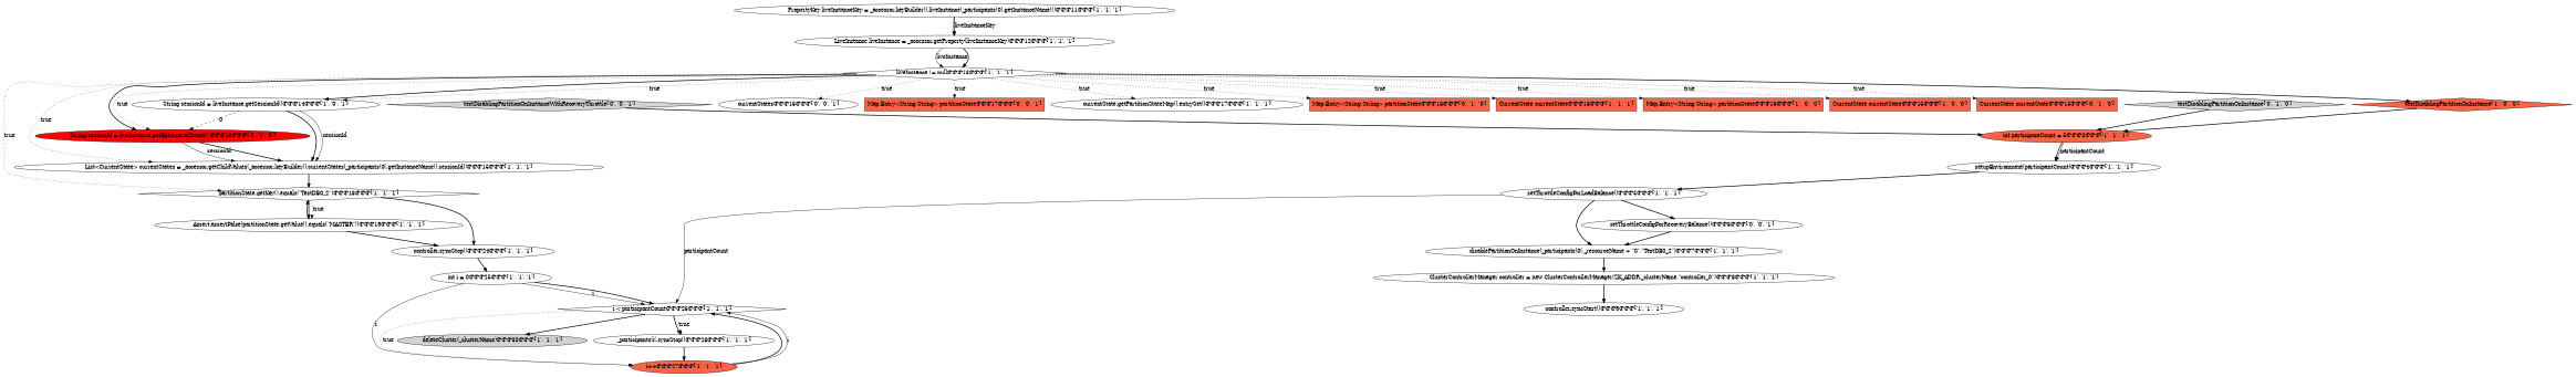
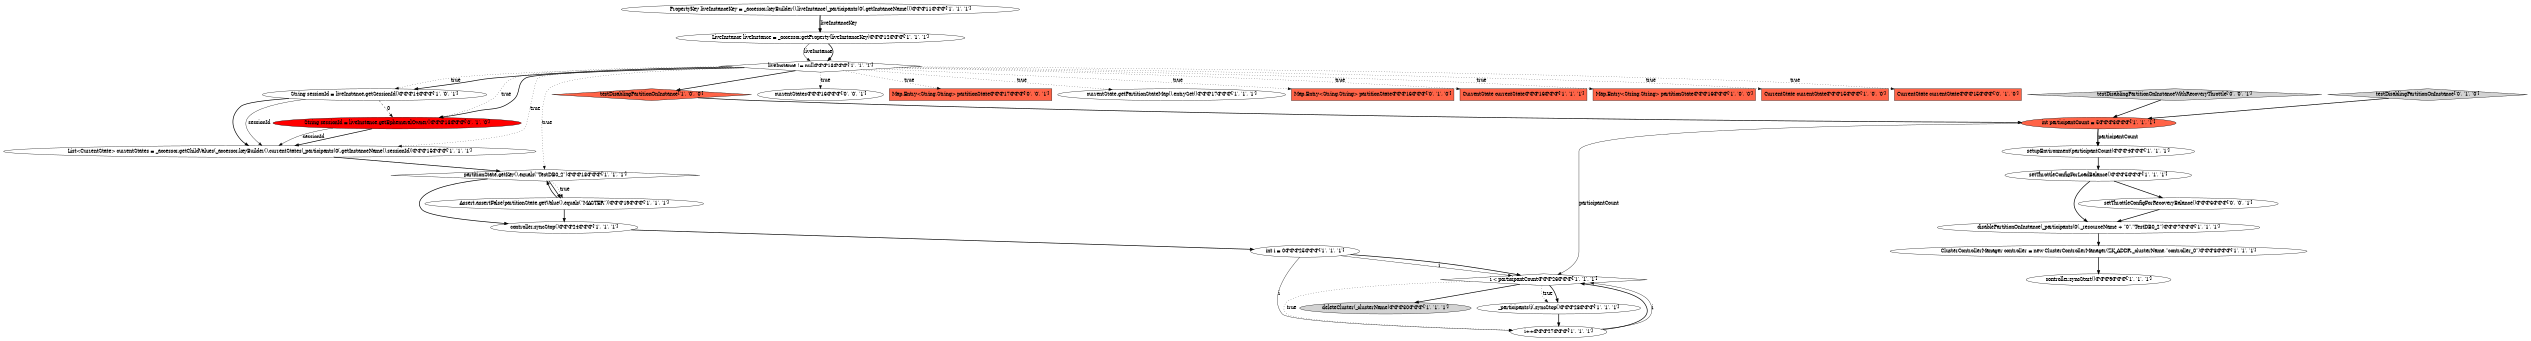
  digraph {
    node [fillcolor=white shape=ellipse style=filled]
    edge [style=bold]
    n1 [label="String sessionId = liveInstance.getSessionId()@@@14@@@['1', '0', '1']"]
    n2 [fillcolor=red label="String sessionId = liveInstance.getEphemeralOwner()@@@13@@@['0', '1', '0']"]
    n3 [label="List<CurrentState> currentStates = _accessor.getChildValues(_accessor.keyBuilder().currentStates(_participants(0(.getInstanceName(),sessionId))@@@15@@@['1', '1', '1']"]
    n4 [label="partitionState.getKey().equals(\"TestDB0_2\")@@@18@@@['1', '1', '1']" shape=diamond]
    n5 [fillcolor=tomato label="testDisablingPartitionOnInstance['1', '0', '0']" shape=diamond]
    n6 [fillcolor=tomato label="int participantCount = 5@@@3@@@['1', '1', '1']"]
    n7 [label="i < participantCount@@@26@@@['1', '1', '1']" shape=diamond]
    n8 [label="setupEnvironment(participantCount)@@@4@@@['1', '1', '1']"]
    n9 [label="setThrottleConfigForLoadBalance()@@@5@@@['1', '1', '1']"]
    n10 [label="setThrottleConfigForRecoveryBalance()@@@6@@@['0', '0', '1']"]
    n11 [label="disablePartitionOnInstance(_participants(0(,_resourceName + \"0\",\"TestDB0_2\")@@@7@@@['1', '1', '1']"]
    n12 [label="ClusterControllerManager controller = new ClusterControllerManager(ZK_ADDR,_clusterName,\"controller_0\")@@@8@@@['1', '1', '1']"]
    n13 [label="currentStates@@@16@@@['0', '0', '1']"]
    n14 [label="_participants(i(.syncStop()@@@28@@@['1', '1', '1']"]
-   n15 [fillcolor=tomato label="i++@@@27@@@['1', '1', '1']"]
+   n15 [label="i++@@@27@@@['1', '1', '1']"]
    n16 [fillcolor=lightgray label="deleteCluster(_clusterName)@@@30@@@['1', '1', '1']"]
    n17 [label="liveInstance != null@@@13@@@['1', '1', '1']" shape=diamond]
    n18 [fillcolor=tomato label="Map.Entry<String,String> partitionState@@@17@@@['0', '0', '1']" shape=box]
    n19 [label="currentState.getPartitionStateMap().entrySet()@@@17@@@['1', '1', '1']"]
    n20 [fillcolor=tomato label="Map.Entry<String,String> partitionState@@@16@@@['0', '1', '0']" shape=box]
    n21 [fillcolor=tomato label="CurrentState currentState@@@16@@@['1', '1', '1']" shape=box]
    n22 [fillcolor=tomato label="Map.Entry<String,String> partitionState@@@16@@@['1', '0', '0']" shape=box]
    n23 [fillcolor=tomato label="CurrentState currentState@@@15@@@['1', '0', '0']" shape=box]
    n24 [fillcolor=tomato label="CurrentState currentState@@@15@@@['0', '1', '0']" shape=box]
    n25 [label="controller.syncStop()@@@24@@@['1', '1', '1']"]
    n26 [label="Assert.assertFalse(partitionState.getValue().equals(\"MASTER\"))@@@19@@@['1', '1', '1']"]
    n27 [label="int i = 0@@@25@@@['1', '1', '1']"]
    n28 [label="PropertyKey liveInstanceKey = _accessor.keyBuilder().liveInstance(_participants(0(.getInstanceName())@@@11@@@['1', '1', '1']"]
    n29 [label="LiveInstance liveInstance = _accessor.getProperty(liveInstanceKey)@@@12@@@['1', '1', '1']"]
    n30 [label="controller.syncStart()@@@9@@@['1', '1', '1']"]
    n31 [fillcolor=lightgray label="testDisablingPartitionOnInstanceWithRecoveryThrottle['0', '0', '1']" shape=diamond]
    n32 [fillcolor=lightgray label="testDisablingPartitionOnInstance['0', '1', '0']" shape=diamond]
    n1 -> n2 [label=0 style=dashed]
    n1 -> n3
    n1 -> n3 [label=sessionId style=solid]
    n2 -> n3
    n2 -> n3 [label=sessionId style=solid]
    n3 -> n4
    n4 -> n25
    n4 -> n26
    n4 -> n26 [label=true style=dotted]
    n5 -> n6
-   n9 -> n7 [label=participantCount style=solid]
+   n6 -> n7 [label=participantCount style=solid]
    n6 -> n8
    n6 -> n8 [label=participantCount style=solid]
    n7 -> n14
    n7 -> n14 [label=true style=dotted]
    n7 -> n15 [label=true style=dotted]
    n7 -> n16
    n8 -> n9
    n9 -> n10
    n9 -> n11
    n10 -> n11
    n11 -> n12
    n12 -> n30
    n14 -> n15
    n15 -> n7
    n15 -> n7 [label=i style=solid]
    n17 -> n1 [label=true style=dotted]
    n17 -> n1
    n17 -> n2 [label=true style=dotted]
    n17 -> n2
    n17 -> n3 [label=true style=dotted]
    n17 -> n4 [label=true style=dotted]
    n17 -> n5
    n17 -> n13 [label=true style=dotted]
    n17 -> n18 [label=true style=dotted]
    n17 -> n19 [label=true style=dotted]
    n17 -> n20 [label=true style=dotted]
    n17 -> n21 [label=true style=dotted]
    n17 -> n22 [label=true style=dotted]
    n17 -> n23 [label=true style=dotted]
    n17 -> n24 [label=true style=dotted]
    n25 -> n27
    n26 -> n4
    n26 -> n25
    n27 -> n7 [label=i style=solid]
    n27 -> n7
    n27 -> n15 [label=i style=solid]
    n28 -> n29
    n28 -> n29 [label=liveInstanceKey style=solid]
    n29 -> n17 [label=liveInstance style=solid]
    n29 -> n17
    n31 -> n6
    n32 -> n6
  }
